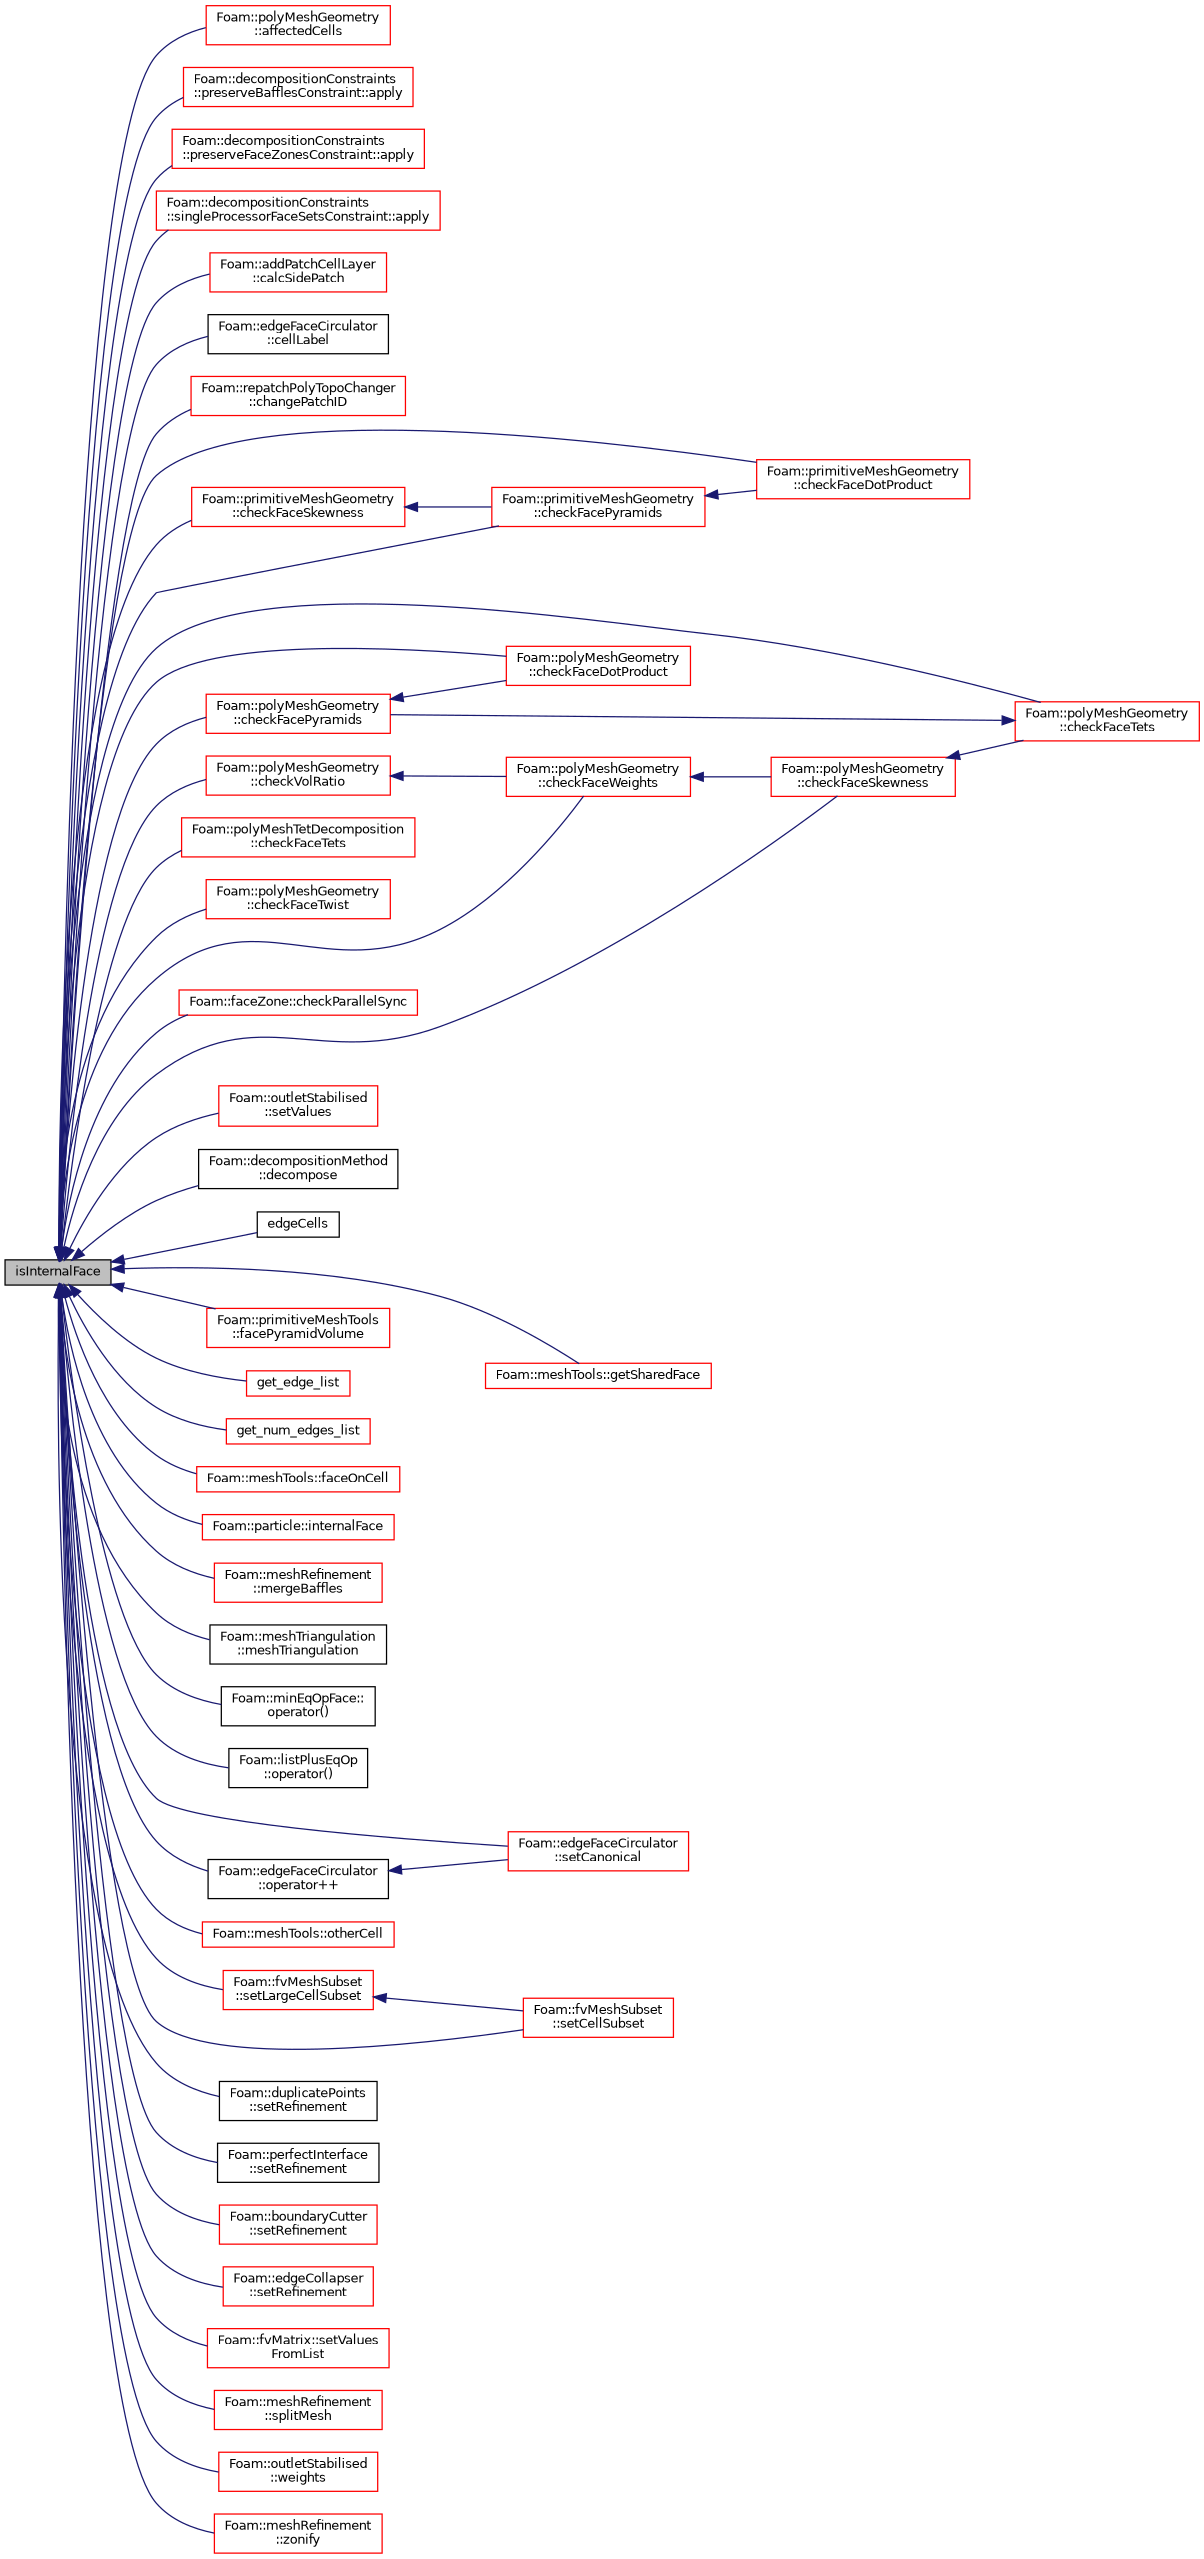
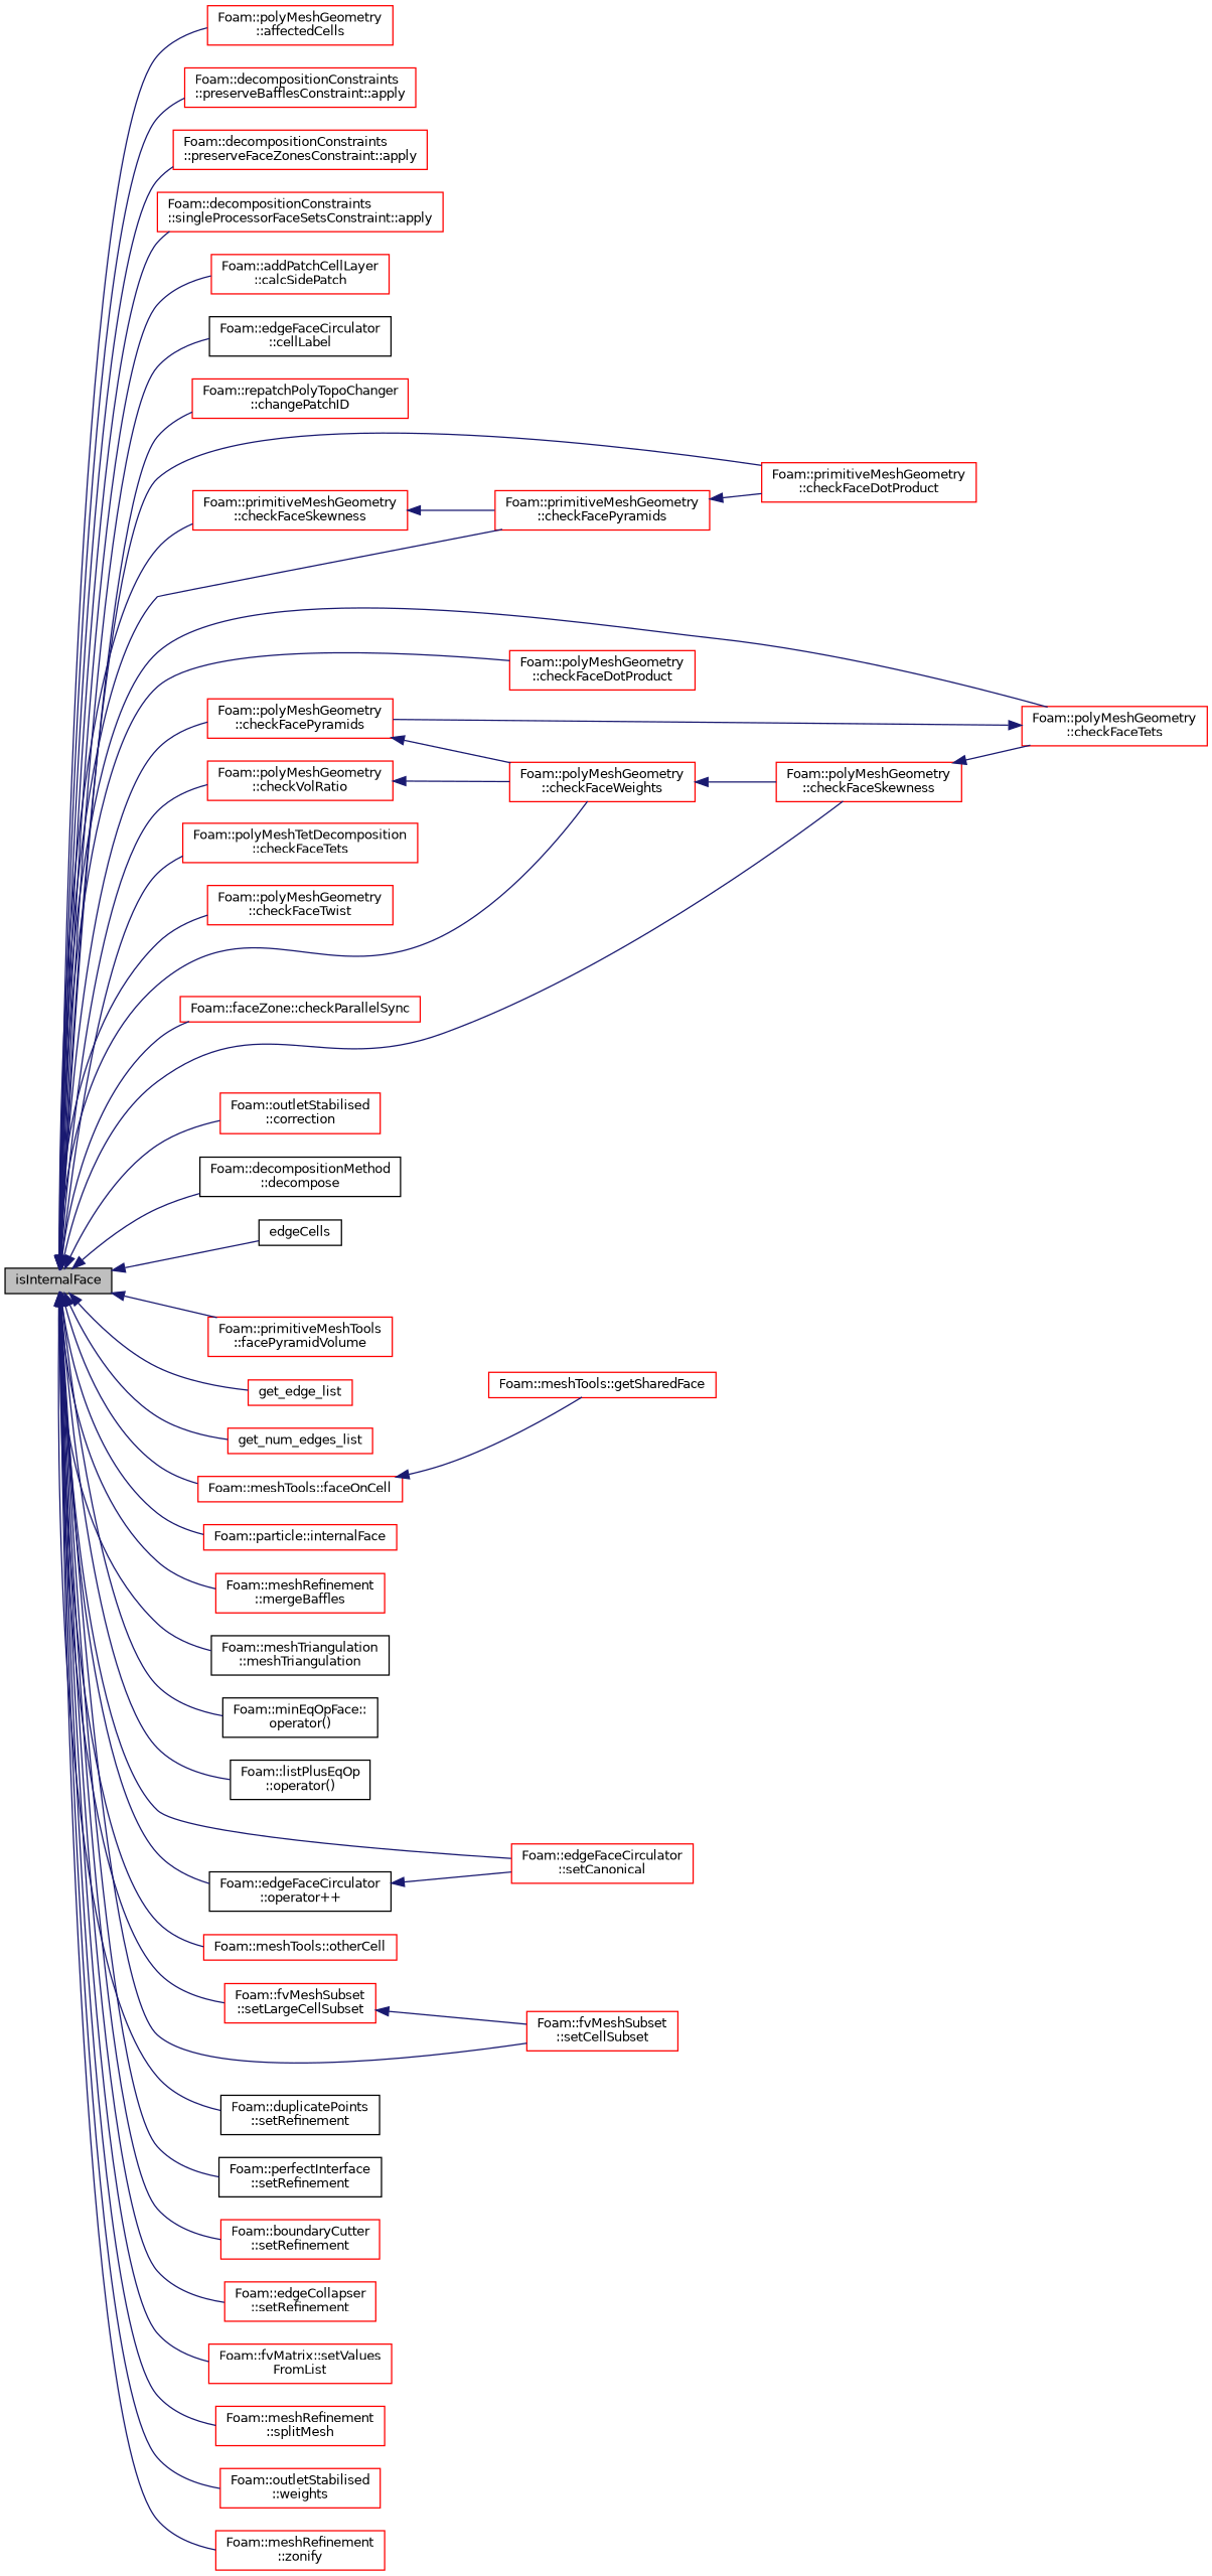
  digraph {
    rankdir=LR
    node [color=red fontname=Helvetica fontsize=10 shape=record]
    edge [color=midnightblue dir=back fontname=Helvetica fontsize=10 labelfontname=Helvetica labelfontsize=10 style=solid]
    n1 [color=black fillcolor=grey75 fontcolor=black height=0.2 label=isInternalFace style=filled width=0.4]
    n2 [height=0.2 label="Foam::polyMeshGeometry\l::affectedCells" width=0.4]
    n3 [height=0.2 label="Foam::decompositionConstraints\l::preserveBafflesConstraint::apply" width=0.4]
    n4 [height=0.2 label="Foam::decompositionConstraints\l::preserveFaceZonesConstraint::apply" width=0.4]
    n5 [height=0.2 label="Foam::decompositionConstraints\l::singleProcessorFaceSetsConstraint::apply" width=0.4]
    n6 [height=0.2 label="Foam::addPatchCellLayer\l::calcSidePatch" width=0.4]
    n7 [color=black height=0.2 label="Foam::edgeFaceCirculator\l::cellLabel" width=0.4]
    n8 [height=0.2 label="Foam::repatchPolyTopoChanger\l::changePatchID" width=0.4]
    n9 [height=0.2 label="Foam::primitiveMeshGeometry\l::checkFaceDotProduct" width=0.4]
    n10 [height=0.2 label="Foam::polyMeshGeometry\l::checkFaceDotProduct" width=0.4]
    n11 [height=0.2 label="Foam::primitiveMeshGeometry\l::checkFacePyramids" width=0.4]
    n12 [height=0.2 label="Foam::polyMeshGeometry\l::checkFacePyramids" width=0.4]
    n13 [height=0.2 label="Foam::primitiveMeshGeometry\l::checkFaceSkewness" width=0.4]
    n14 [height=0.2 label="Foam::polyMeshGeometry\l::checkFaceSkewness" width=0.4]
    n15 [height=0.2 label="Foam::polyMeshGeometry\l::checkFaceTets" width=0.4]
    n16 [height=0.2 label="Foam::polyMeshTetDecomposition\l::checkFaceTets" width=0.4]
    n17 [height=0.2 label="Foam::polyMeshGeometry\l::checkFaceTwist" width=0.4]
    n18 [height=0.2 label="Foam::polyMeshGeometry\l::checkFaceWeights" width=0.4]
    n19 [height=0.2 label="Foam::faceZone::checkParallelSync" width=0.4]
    n20 [height=0.2 label="Foam::polyMeshGeometry\l::checkVolRatio" width=0.4]
-   n21 [height=0.2 label="Foam::outletStabilised\l::setValues" width=0.4]
+   n21 [height=0.2 label="Foam::outletStabilised\l::correction" width=0.4]
    n22 [color=black height=0.2 label="Foam::decompositionMethod\l::decompose" width=0.4]
    n23 [color=black height=0.2 label=edgeCells width=0.4]
    n24 [height=0.2 label="Foam::meshTools::faceOnCell" width=0.4]
    n25 [height=0.2 label="Foam::primitiveMeshTools\l::facePyramidVolume" width=0.4]
    n26 [height=0.2 label=get_edge_list width=0.4]
    n27 [height=0.2 label=get_num_edges_list width=0.4]
    n28 [height=0.2 label="Foam::meshTools::getSharedFace" width=0.4]
    n29 [height=0.2 label="Foam::particle::internalFace" width=0.4]
    n30 [height=0.2 label="Foam::meshRefinement\l::mergeBaffles" width=0.4]
    n31 [color=black height=0.2 label="Foam::meshTriangulation\l::meshTriangulation" width=0.4]
    n32 [color=black height=0.2 label="Foam::minEqOpFace::\loperator()" width=0.4]
    n33 [color=black height=0.2 label="Foam::listPlusEqOp\l::operator()" width=0.4]
    n34 [color=black height=0.2 label="Foam::edgeFaceCirculator\l::operator++" width=0.4]
    n35 [height=0.2 label="Foam::edgeFaceCirculator\l::setCanonical" width=0.4]
    n36 [height=0.2 label="Foam::meshTools::otherCell" width=0.4]
    n37 [height=0.2 label="Foam::fvMeshSubset\l::setCellSubset" width=0.4]
    n38 [height=0.2 label="Foam::fvMeshSubset\l::setLargeCellSubset" width=0.4]
    n39 [color=black height=0.2 label="Foam::duplicatePoints\l::setRefinement" width=0.4]
    n40 [color=black height=0.2 label="Foam::perfectInterface\l::setRefinement" width=0.4]
    n41 [height=0.2 label="Foam::boundaryCutter\l::setRefinement" width=0.4]
    n42 [height=0.2 label="Foam::edgeCollapser\l::setRefinement" width=0.4]
    n43 [height=0.2 label="Foam::fvMatrix::setValues\lFromList" width=0.4]
    n44 [height=0.2 label="Foam::meshRefinement\l::splitMesh" width=0.4]
    n45 [height=0.2 label="Foam::outletStabilised\l::weights" width=0.4]
    n46 [height=0.2 label="Foam::meshRefinement\l::zonify" width=0.4]
    n1 -> n2
    n1 -> n3
    n1 -> n4
    n1 -> n5
    n1 -> n6
    n1 -> n7
    n1 -> n8
    n1 -> n9
    n1 -> n10
    n1 -> n11
    n1 -> n12
    n1 -> n13
    n1 -> n14
    n1 -> n15
    n1 -> n16
    n1 -> n17
    n1 -> n18
    n1 -> n19
    n1 -> n20
    n1 -> n21
    n1 -> n22
    n1 -> n23
    n1 -> n24
    n1 -> n25
    n1 -> n26
    n1 -> n27
-   n1 -> n28
+   n24 -> n28
    n1 -> n29
    n1 -> n30
    n1 -> n31
    n1 -> n32
    n1 -> n33
    n1 -> n34
    n1 -> n35
    n1 -> n36
    n1 -> n37
    n1 -> n38
    n1 -> n39
    n1 -> n40
    n1 -> n41
    n1 -> n42
    n1 -> n43
    n1 -> n44
    n1 -> n45
    n1 -> n46
    n11 -> n9
-   n12 -> n10
+   n12 -> n18
    n13 -> n11
    n14 -> n15
    n15 -> n12
    n18 -> n14
    n20 -> n18
    n34 -> n35
    n38 -> n37
  }
